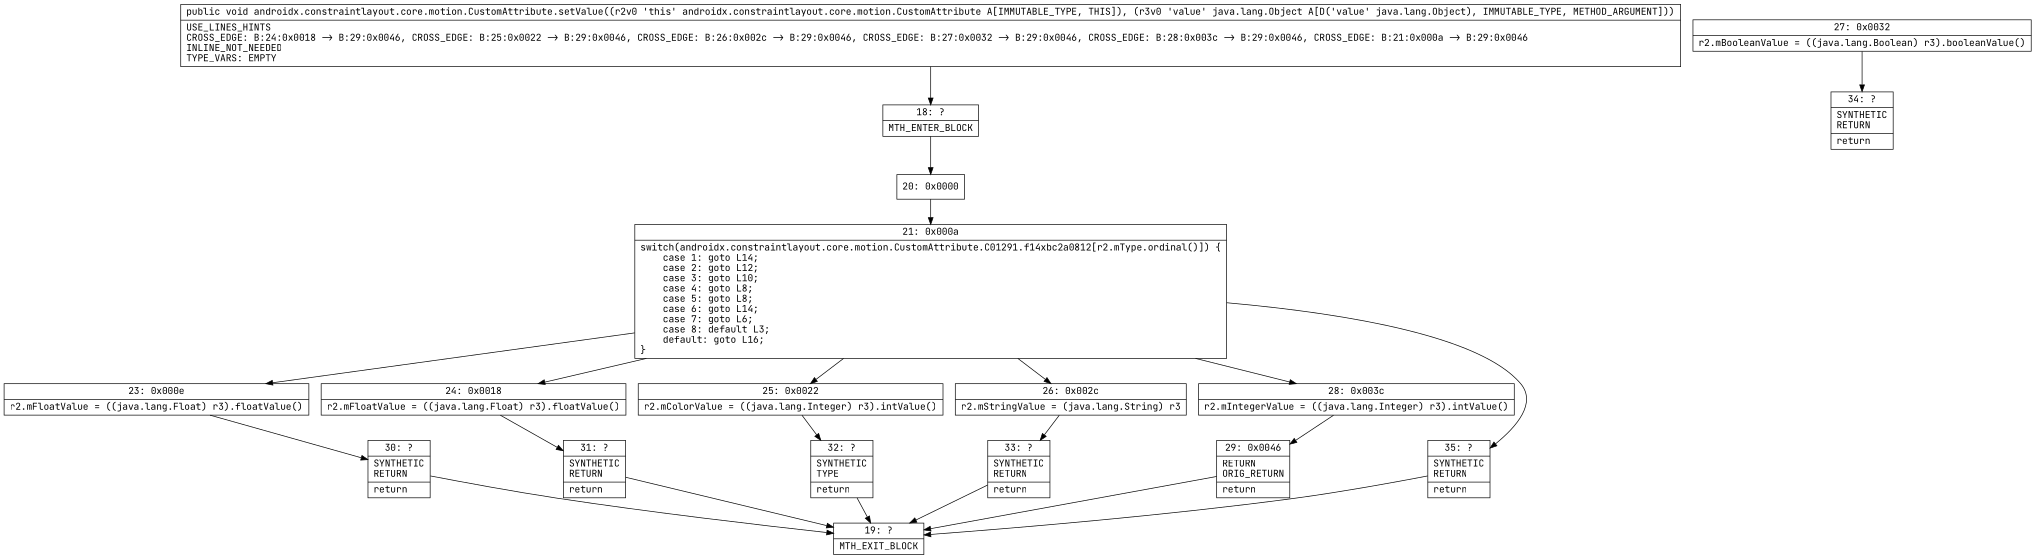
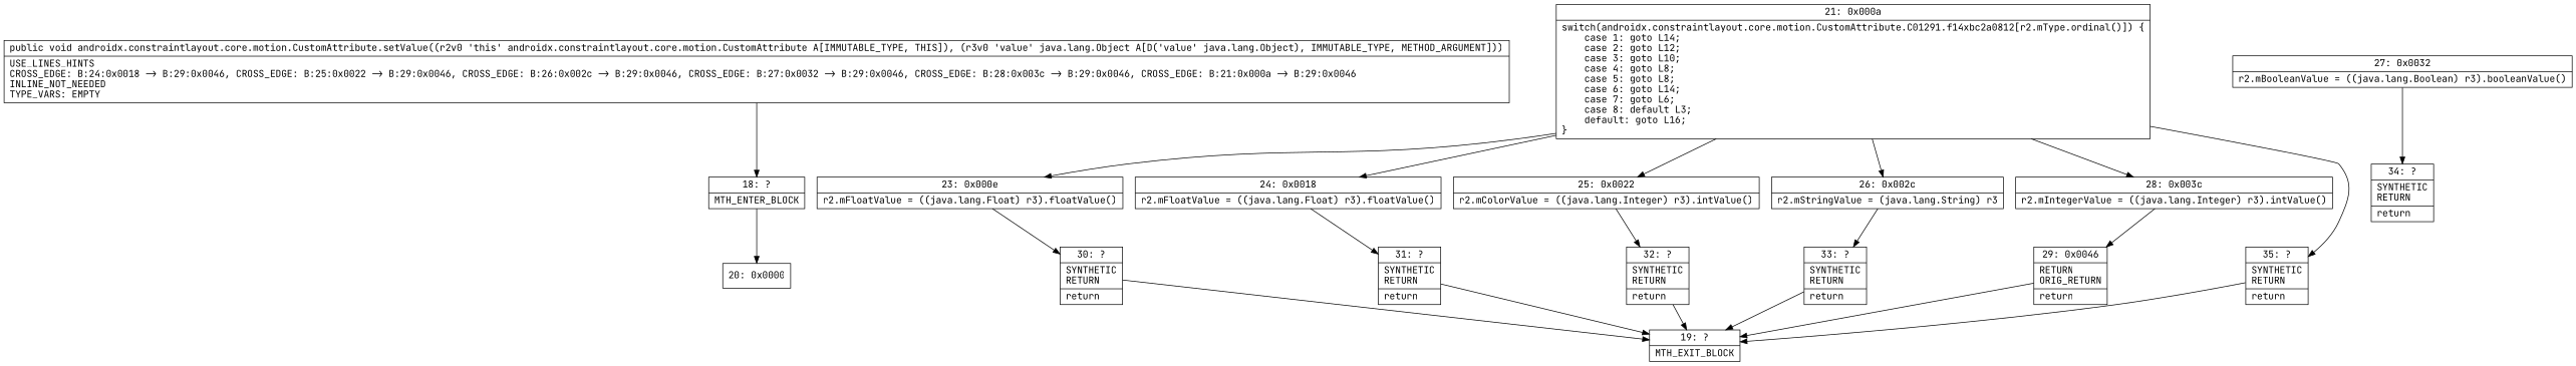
  digraph {
    fontname="JetBrains Mono"
    node [fontname="JetBrains Mono" shape=record]
    edge [fontname="JetBrains Mono"]
    n1 [label="{18\:\ ?|MTH_ENTER_BLOCK\l}"]
    n2 [label="{20\:\ 0x0000}"]
    n3 [label="{21\:\ 0x000a|switch(androidx.constraintlayout.core.motion.CustomAttribute.C01291.f14xbc2a0812[r2.mType.ordinal()]) \{\l    case 1: goto L14;\l    case 2: goto L12;\l    case 3: goto L10;\l    case 4: goto L8;\l    case 5: goto L8;\l    case 6: goto L14;\l    case 7: goto L6;\l    case 8: default L3;\l    default: goto L16;\l\}\l}"]
    n4 [label="{23\:\ 0x000e|r2.mFloatValue = ((java.lang.Float) r3).floatValue()\l}"]
    n5 [label="{24\:\ 0x0018|r2.mFloatValue = ((java.lang.Float) r3).floatValue()\l}"]
    n6 [label="{25\:\ 0x0022|r2.mColorValue = ((java.lang.Integer) r3).intValue()\l}"]
    n7 [label="{26\:\ 0x002c|r2.mStringValue = (java.lang.String) r3\l}"]
    n8 [label="{28\:\ 0x003c|r2.mIntegerValue = ((java.lang.Integer) r3).intValue()\l}"]
    n9 [label="{35\:\ ?|SYNTHETIC\lRETURN\l|return\l}"]
    n10 [label="{30\:\ ?|SYNTHETIC\lRETURN\l|return\l}"]
    n11 [label="{31\:\ ?|SYNTHETIC\lRETURN\l|return\l}"]
-   n12 [label="{32\:\ ?|SYNTHETIC\lTYPE\l|return\l}"]
+   n12 [label="{32\:\ ?|SYNTHETIC\lRETURN\l|return\l}"]
    n13 [label="{33\:\ ?|SYNTHETIC\lRETURN\l|return\l}"]
    n14 [label="{27\:\ 0x0032|r2.mBooleanValue = ((java.lang.Boolean) r3).booleanValue()\l}"]
    n15 [label="{34\:\ ?|SYNTHETIC\lRETURN\l|return\l}"]
    n16 [label="{29\:\ 0x0046|RETURN\lORIG_RETURN\l|return\l}"]
    n17 [label="{19\:\ ?|MTH_EXIT_BLOCK\l}"]
    n18 [label="{public void androidx.constraintlayout.core.motion.CustomAttribute.setValue((r2v0 'this' androidx.constraintlayout.core.motion.CustomAttribute A[IMMUTABLE_TYPE, THIS]), (r3v0 'value' java.lang.Object A[D('value' java.lang.Object), IMMUTABLE_TYPE, METHOD_ARGUMENT]))  | USE_LINES_HINTS\lCROSS_EDGE: B:24:0x0018 \-\> B:29:0x0046, CROSS_EDGE: B:25:0x0022 \-\> B:29:0x0046, CROSS_EDGE: B:26:0x002c \-\> B:29:0x0046, CROSS_EDGE: B:27:0x0032 \-\> B:29:0x0046, CROSS_EDGE: B:28:0x003c \-\> B:29:0x0046, CROSS_EDGE: B:21:0x000a \-\> B:29:0x0046\lINLINE_NOT_NEEDED\lTYPE_VARS: EMPTY\l}"]
    n1 -> n2
-   n2 -> n3
    n3 -> n4
    n3 -> n5
    n3 -> n6
    n3 -> n7
    n3 -> n8
    n3 -> n9
    n4 -> n10
    n5 -> n11
    n6 -> n12
    n7 -> n13
    n8 -> n16
    n9 -> n17
    n10 -> n17
    n11 -> n17
    n12 -> n17
    n13 -> n17
    n14 -> n15
    n16 -> n17
    n18 -> n1
  }
